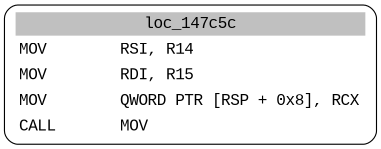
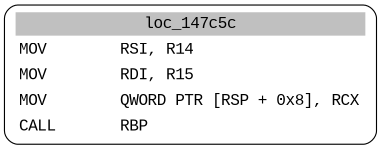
  digraph {
-   n1 [fontname="Courier New" label=<<table border="0" cellborder="0" cellpadding="3"><tr><td align="center" colspan="2" bgcolor="grey">loc_147c5c</td></tr><tr><td align="left">MOV        RSI, R14</td></tr><tr><td align="left">MOV        RDI, R15</td></tr><tr><td align="left">MOV        QWORD PTR [RSP + 0x8], RCX</td></tr><tr><td align="left">CALL       MOV</td></tr></table>> shape=Mrecord]
+   n1 [fontname="Courier New" label=<<table border="0" cellborder="0" cellpadding="3"><tr><td align="center" colspan="2" bgcolor="grey">loc_147c5c</td></tr><tr><td align="left">MOV        RSI, R14</td></tr><tr><td align="left">MOV        RDI, R15</td></tr><tr><td align="left">MOV        QWORD PTR [RSP + 0x8], RCX</td></tr><tr><td align="left">CALL       RBP</td></tr></table>> shape=Mrecord]
  }
